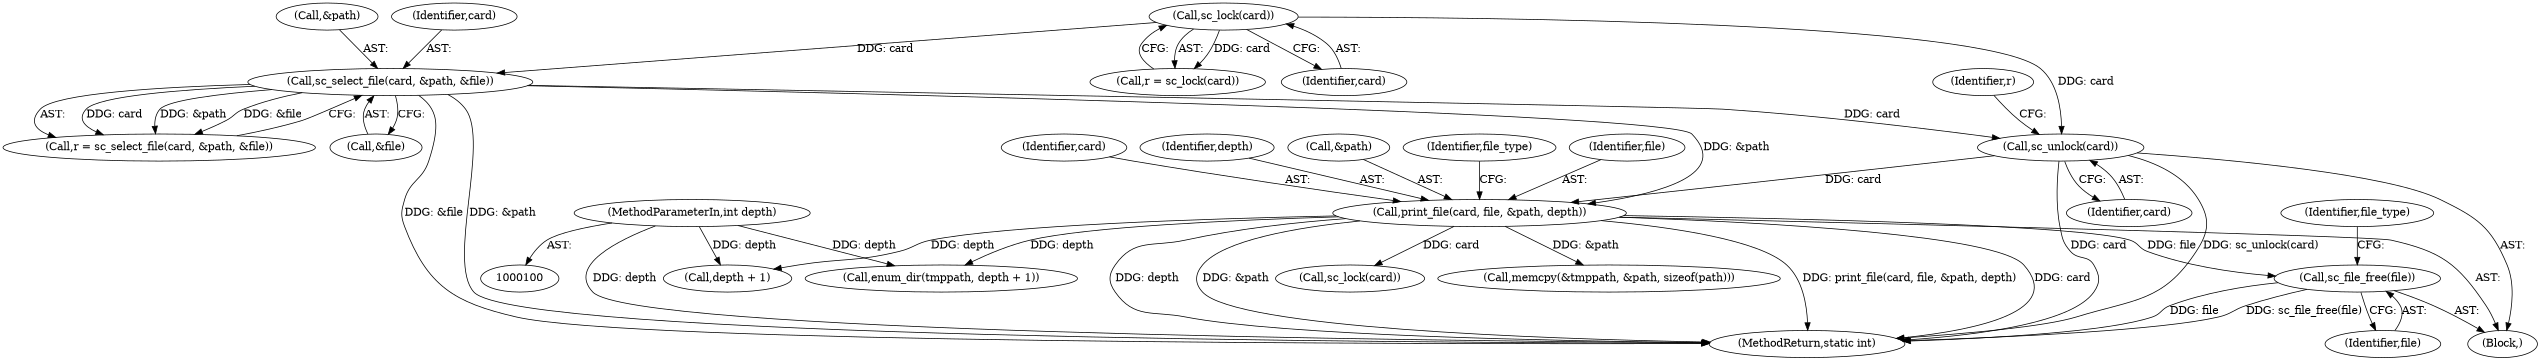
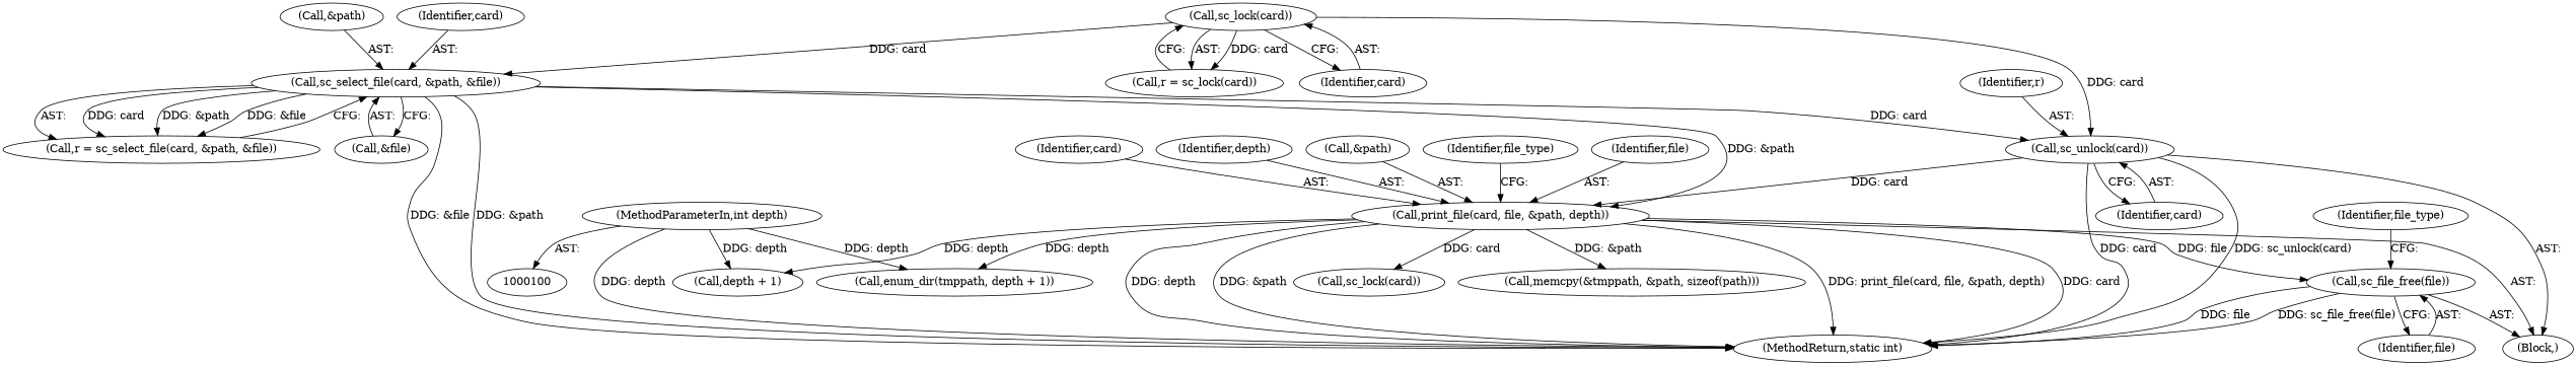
  digraph {
    n1 [label="(Call,sc_file_free(file))"]
    n2 [label="(MethodReturn,static int)"]
    n3 [label="(Block,)"]
    n4 [label="(Identifier,file)"]
    n5 [label="(Call,print_file(card, file, &path, depth))"]
    n6 [label="(Call,memcpy(&tmppath, &path, sizeof(path)))"]
    n7 [label="(Call,sc_lock(card))"]
    n8 [label="(Call,enum_dir(tmppath, depth + 1))"]
    n9 [label="(Call,depth + 1)"]
    n10 [label="(Identifier,depth)"]
    n11 [label="(Call,sc_unlock(card))"]
    n12 [label="(Identifier,card)"]
    n13 [label="(Call,sc_select_file(card, &path, &file))"]
    n14 [label="(Call,&file)"]
    n15 [label="(Call,r = sc_select_file(card, &path, &file))"]
    n16 [label="(Call,sc_lock(card))"]
    n17 [label="(Identifier,card)"]
    n18 [label="(Call,r = sc_lock(card))"]
    n19 [label="(MethodParameterIn,int depth)"]
    1000100
    n21 [label="(Call,&path)"]
    n22 [label="(Identifier,card)"]
    n23 [label="(Call,&path)"]
    n24 [label="(Identifier,file_type)"]
    n25 [label="(Identifier,file)"]
    n26 [label="(Identifier,r)"]
    n27 [label="(Identifier,card)"]
    n28 [label="(Identifier,file_type)"]
    n1 -> n2 [label="DDG: file"]
    n1 -> n2 [label="DDG: sc_file_free(file)"]
    n1 -> n3 [label="AST: "]
    n1 -> n4 [label="CFG: "]
    n4 -> n1 [label="AST: "]
    n5 -> n1 [label="DDG: file"]
    n5 -> n2 [label="DDG: card"]
    n5 -> n2 [label="DDG: depth"]
    n5 -> n2 [label="DDG: &path"]
    n5 -> n2 [label="DDG: print_file(card, file, &path, depth)"]
    n5 -> n3 [label="AST: "]
    n5 -> n6 [label="DDG: &path"]
    n5 -> n7 [label="DDG: card"]
    n5 -> n8 [label="DDG: depth"]
    n5 -> n9 [label="DDG: depth"]
    n10 -> n5 [label="AST: "]
    n11 -> n2 [label="DDG: card"]
    n11 -> n2 [label="DDG: sc_unlock(card)"]
    n11 -> n3 [label="AST: "]
    n11 -> n5 [label="DDG: card"]
    n11 -> n12 [label="CFG: "]
    n12 -> n11 [label="AST: "]
    n13 -> n2 [label="DDG: &path"]
    n13 -> n2 [label="DDG: &file"]
    n13 -> n5 [label="DDG: &path"]
    n13 -> n11 [label="DDG: card"]
    n13 -> n14 [label="CFG: "]
    n13 -> n15 [label="AST: "]
    n13 -> n15 [label="DDG: card"]
    n13 -> n15 [label="DDG: &path"]
    n13 -> n15 [label="DDG: &file"]
    n14 -> n13 [label="AST: "]
    n15 -> n13 [label="CFG: "]
    n16 -> n11 [label="DDG: card"]
    n16 -> n13 [label="DDG: card"]
    n16 -> n17 [label="CFG: "]
    n16 -> n18 [label="AST: "]
    n16 -> n18 [label="DDG: card"]
    n17 -> n16 [label="AST: "]
    n18 -> n16 [label="CFG: "]
    n19 -> n2 [label="DDG: depth"]
    n19 -> n8 [label="DDG: depth"]
    n19 -> n9 [label="DDG: depth"]
    n19 -> 1000100 [label="AST: "]
    n21 -> n5 [label="AST: "]
    n22 -> n13 [label="AST: "]
    n23 -> n13 [label="AST: "]
    n24 -> n5 [label="CFG: "]
    n25 -> n5 [label="AST: "]
-   n26 -> n11 [label="CFG: "]
+   n26 -> n11 [label="AST: "]
    n27 -> n5 [label="AST: "]
    n28 -> n1 [label="CFG: "]
  }
